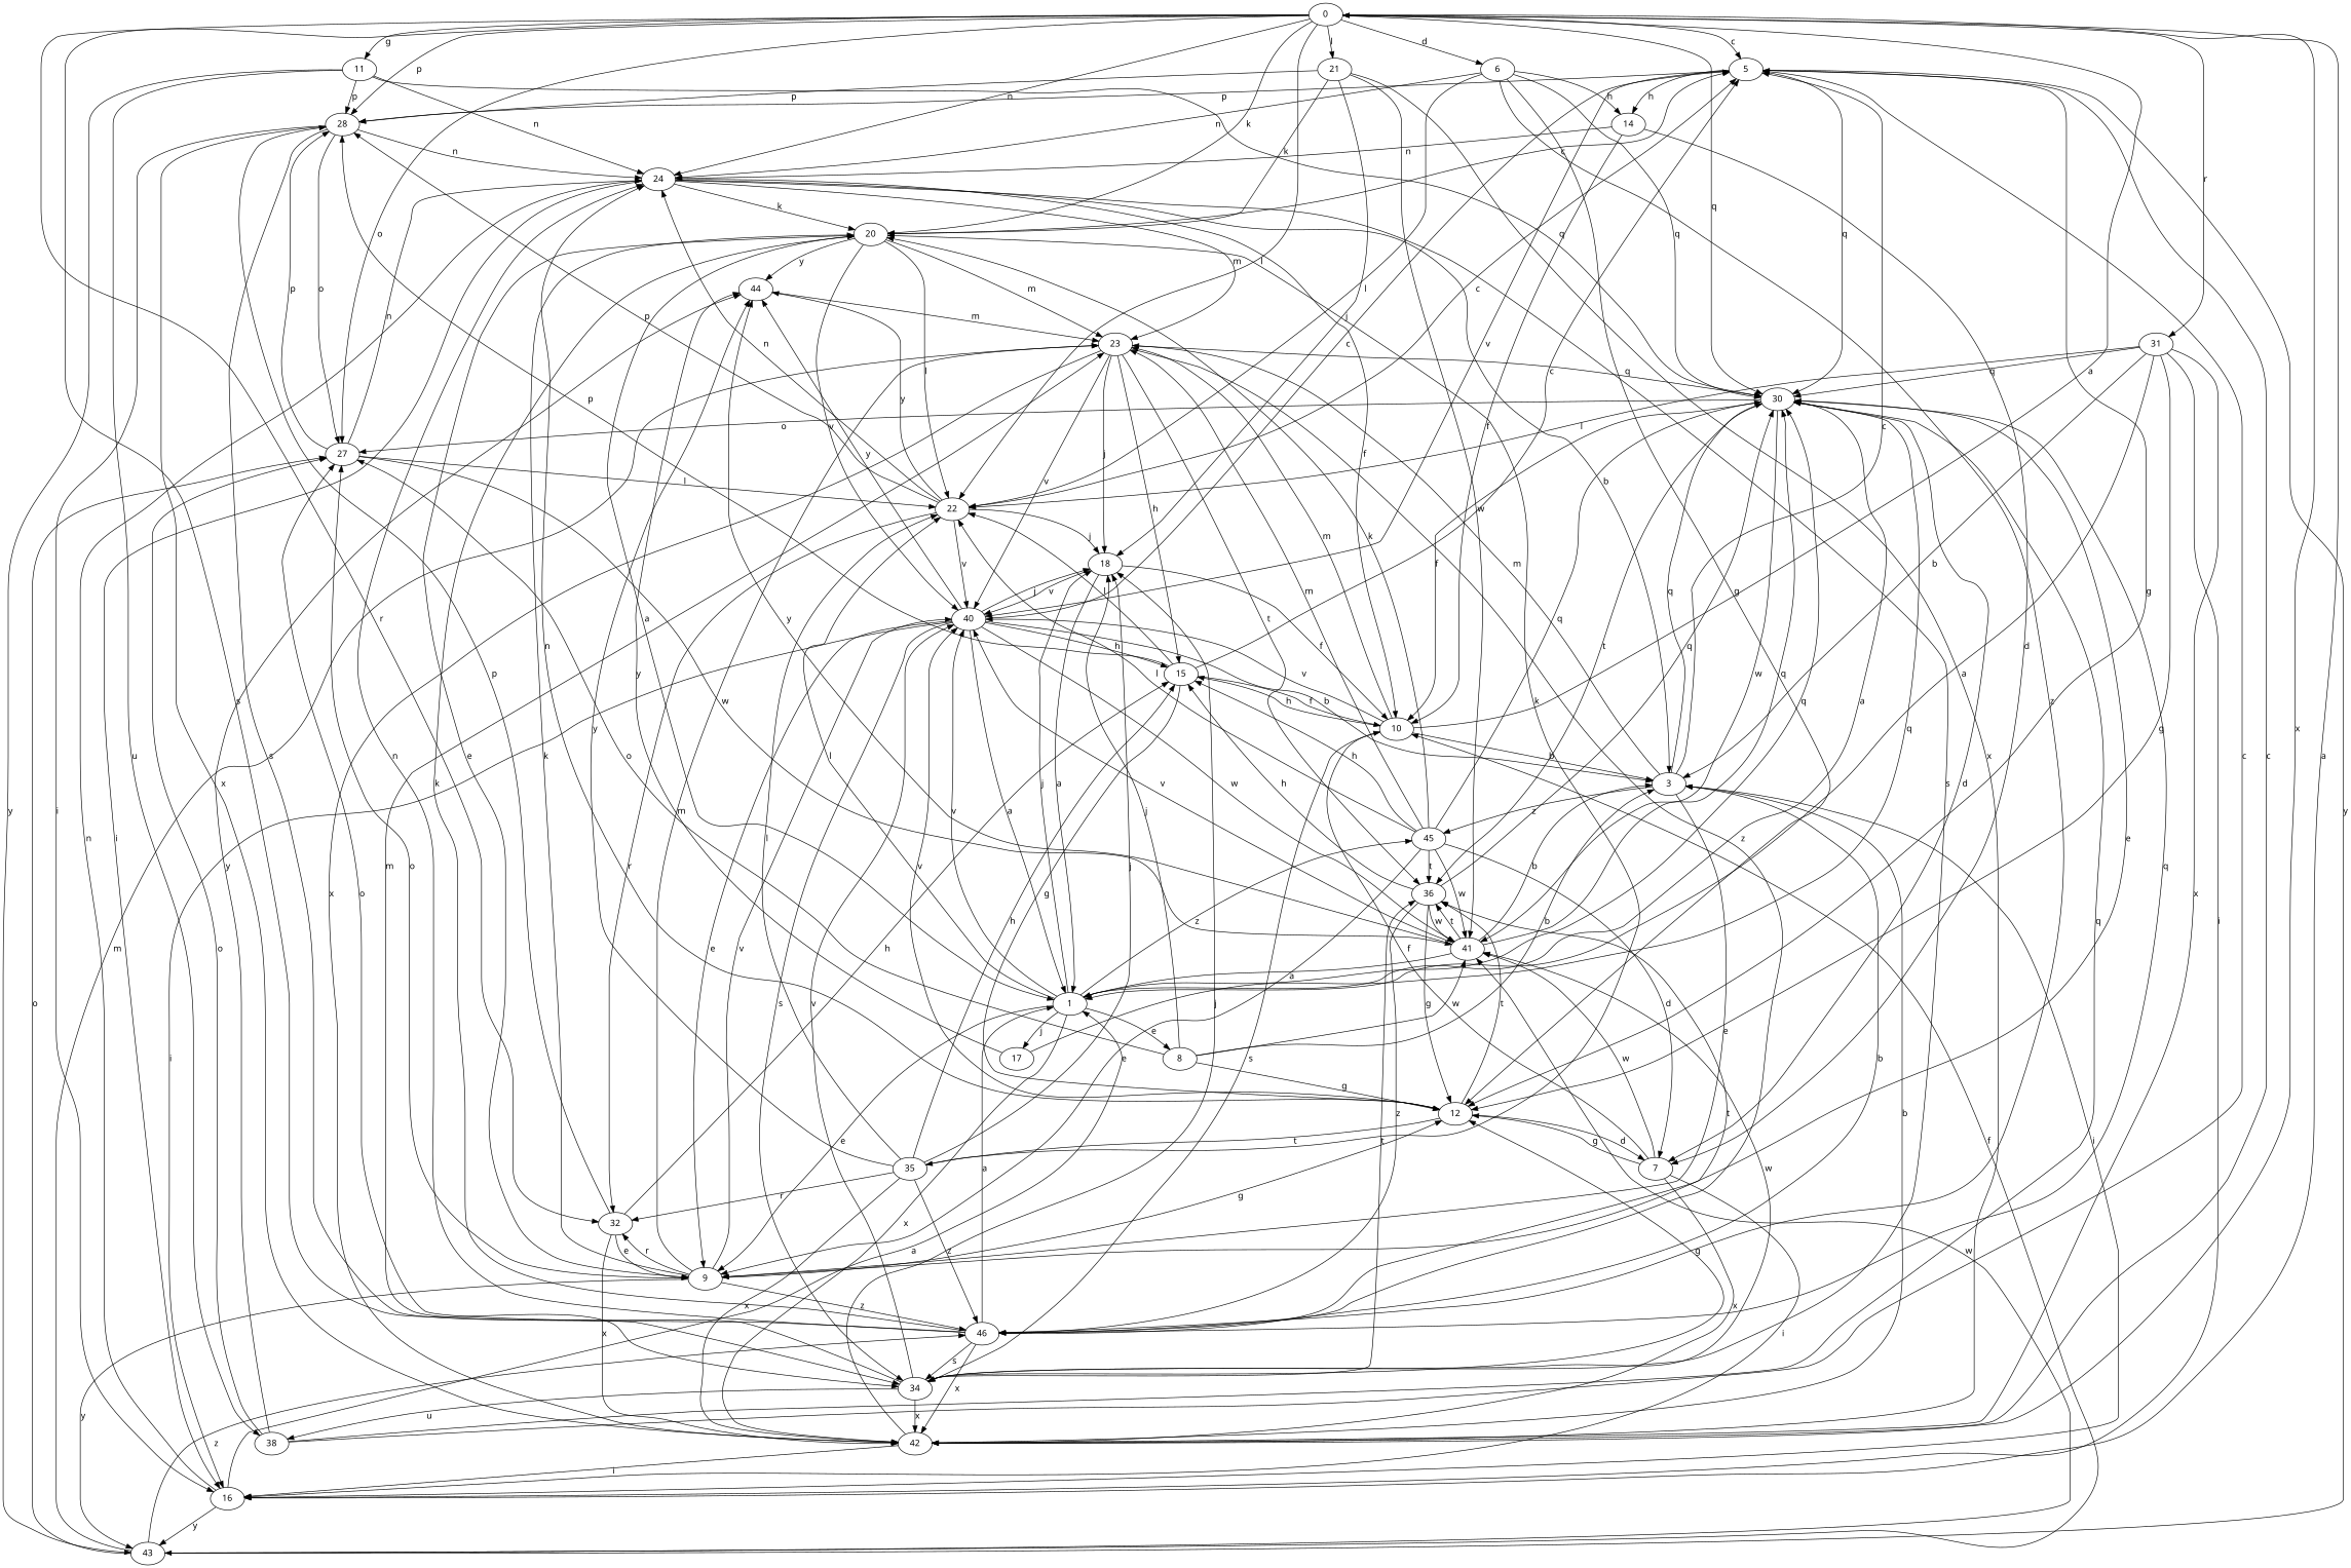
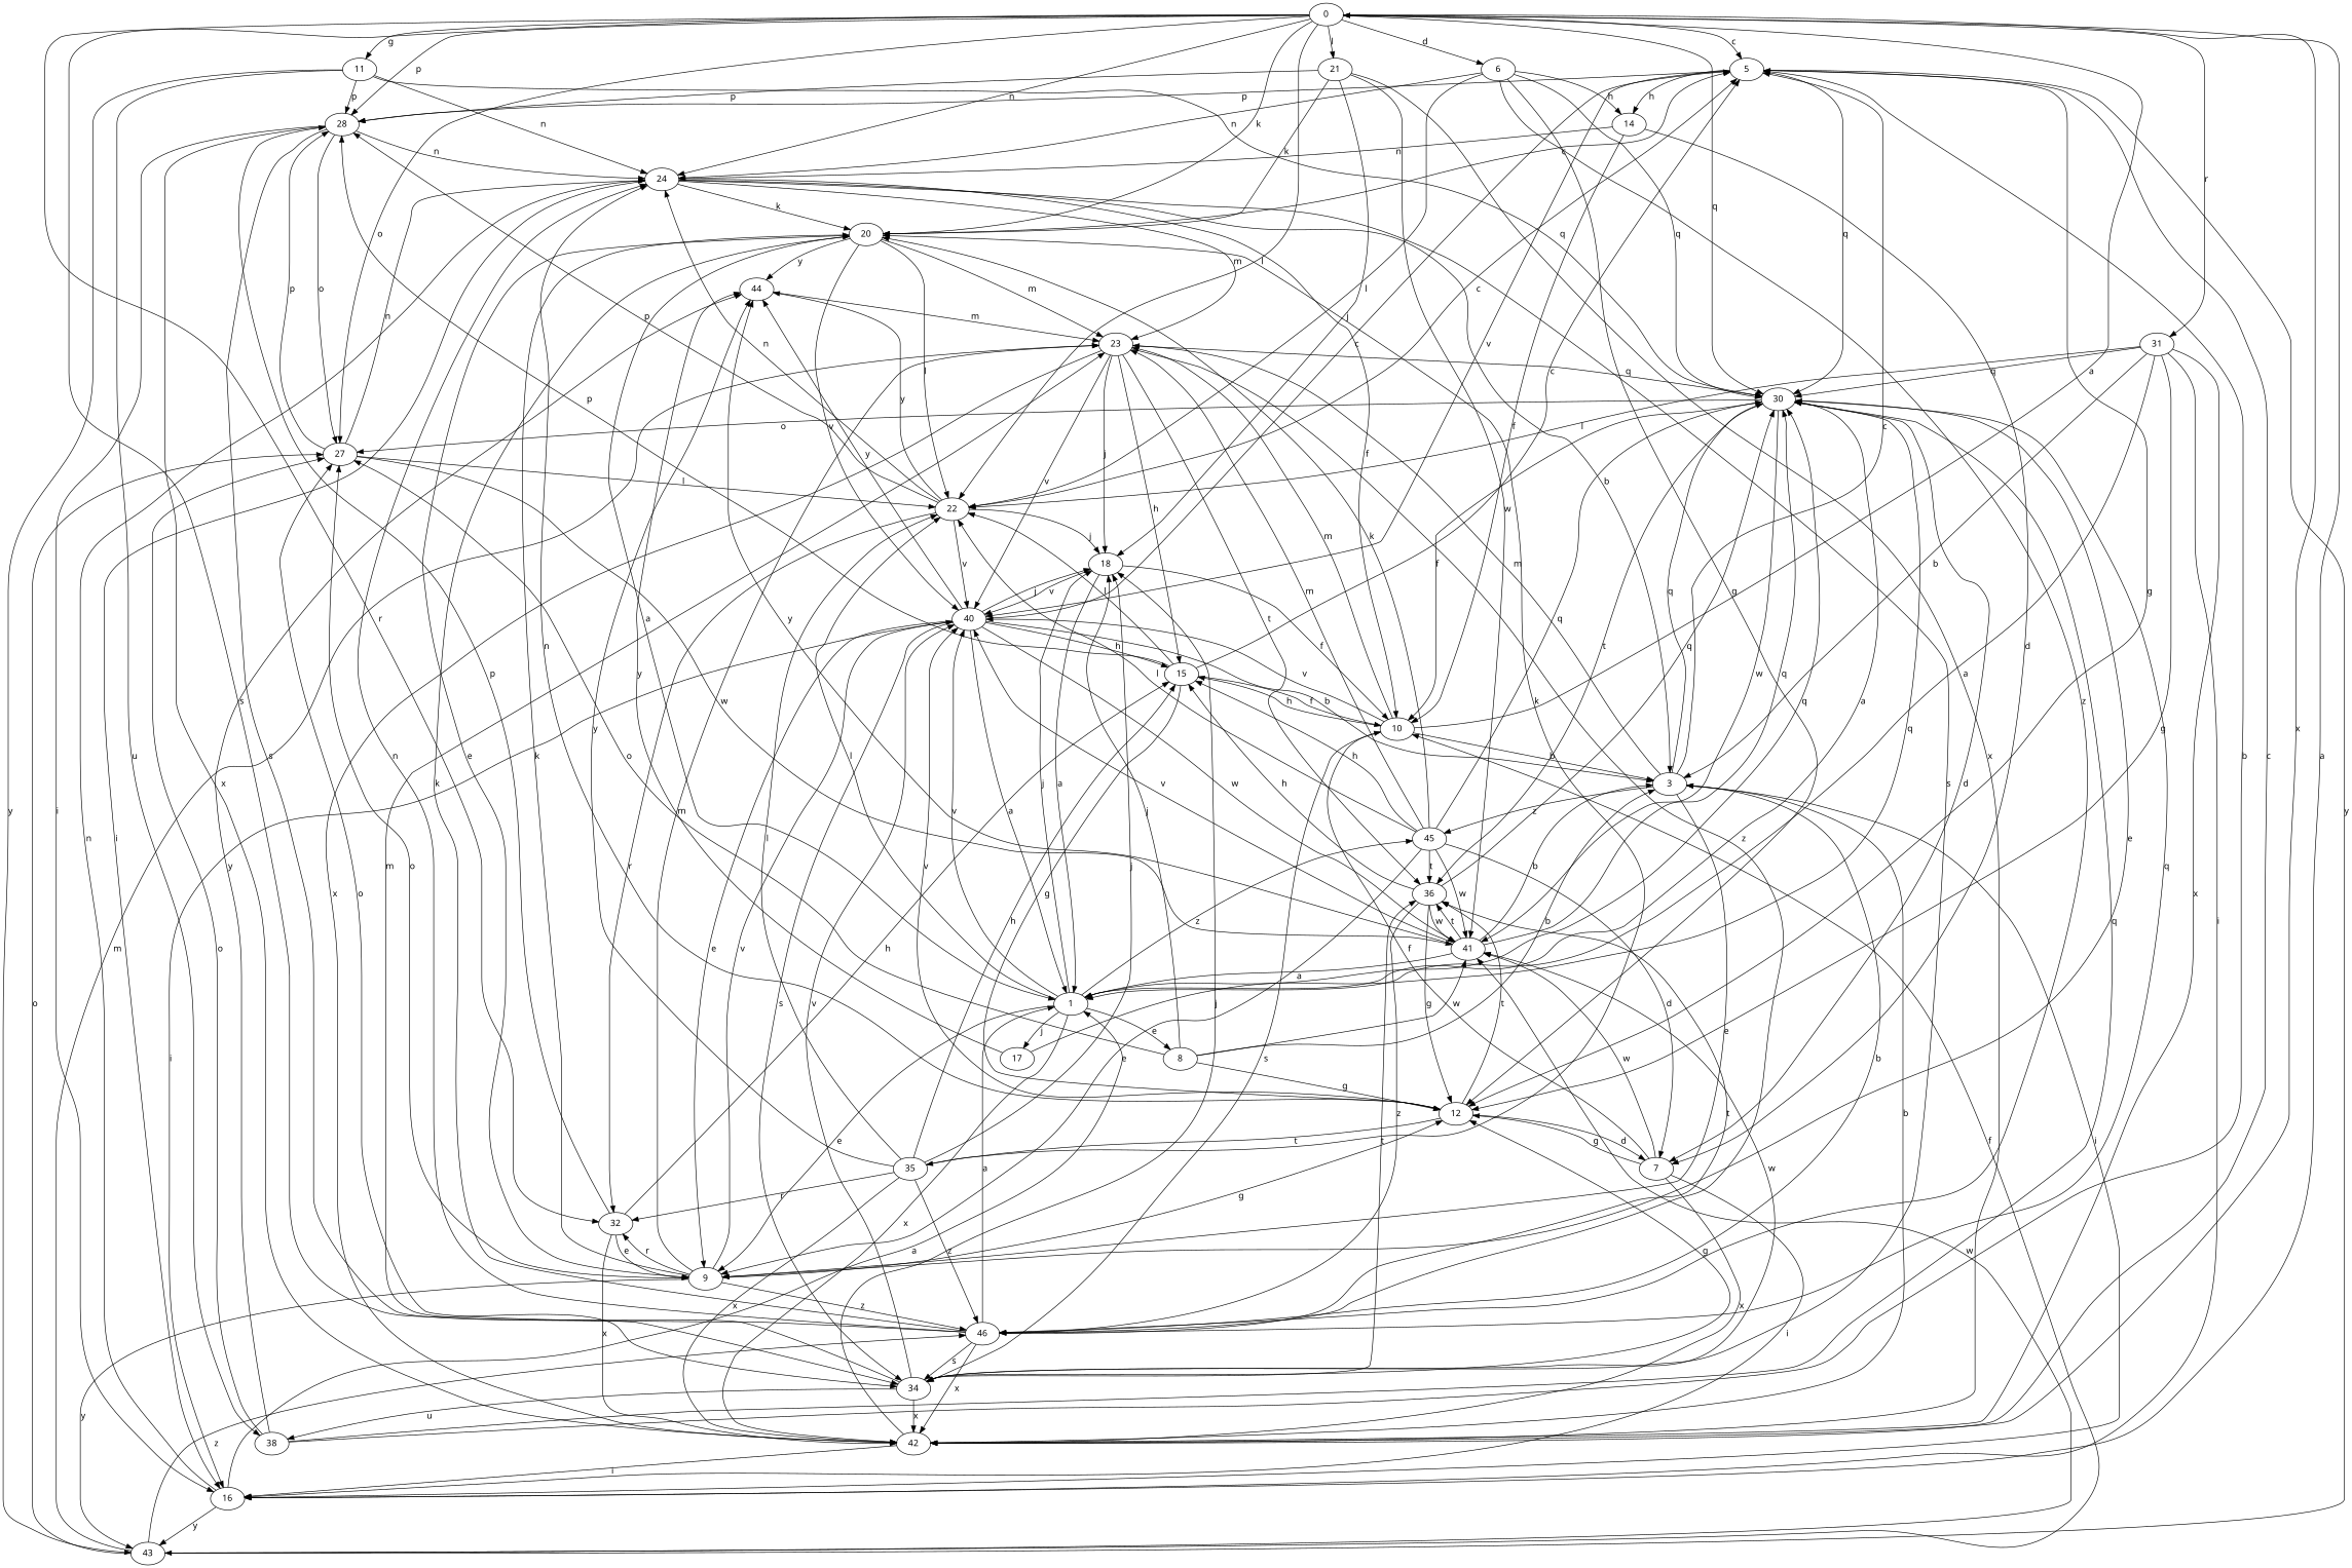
  strict digraph {
    fontname="Noto Sans"
    node [fontname="Noto Sans"]
    edge [fontname="Noto Sans"]
    0
    5
    6
    11
    20
    21
    22
    24
    27
    28
    30
    31
    32
    34
    42
    40
    12
    14
    43
    46
    38
    1
    9
    23
    44
    18
    41
    3
    16
    10
    7
    36
    15
    8
    17
    45
    35
    0 -> 5 [label=c]
    0 -> 6 [label=d]
    0 -> 11 [label=g]
    0 -> 20 [label=k]
    0 -> 21 [label=l]
    0 -> 22 [label=l]
    0 -> 24 [label=n]
    0 -> 27 [label=o]
    0 -> 28 [label=p]
    0 -> 30 [label=q]
    0 -> 31 [label=r]
    0 -> 32 [label=r]
    0 -> 34 [label=s]
    0 -> 42 [label=x]
    5 -> 28 [label=p]
    5 -> 30 [label=q]
    5 -> 40 [label=v]
    5 -> 12 [label=g]
    5 -> 14 [label=h]
    5 -> 43 [label=y]
    6 -> 22 [label=l]
    6 -> 24 [label=n]
    6 -> 30 [label=q]
    6 -> 12 [label=g]
    6 -> 14 [label=h]
    6 -> 46 [label=z]
    11 -> 24 [label=n]
    11 -> 28 [label=p]
    11 -> 30 [label=q]
    11 -> 43 [label=y]
    11 -> 38 [label=u]
    20 -> 5 [label=c]
    20 -> 22 [label=l]
    20 -> 40 [label=v]
    20 -> 1 [label=a]
    20 -> 9 [label=e]
    20 -> 23 [label=m]
    20 -> 44 [label=y]
    21 -> 20 [label=k]
    21 -> 28 [label=p]
    21 -> 42 [label=x]
    21 -> 18 [label=j]
    21 -> 41 [label=w]
    22 -> 5 [label=c]
    22 -> 24 [label=n]
    22 -> 28 [label=p]
    22 -> 32 [label=r]
    22 -> 40 [label=v]
    22 -> 44 [label=y]
    22 -> 18 [label=j]
    24 -> 20 [label=k]
    24 -> 34 [label=s]
    24 -> 23 [label=m]
    24 -> 3 [label=b]
    24 -> 16 [label=i]
    24 -> 10 [label=f]
    27 -> 22 [label=l]
    27 -> 24 [label=n]
    27 -> 28 [label=p]
    27 -> 41 [label=w]
    28 -> 24 [label=n]
    28 -> 27 [label=o]
    28 -> 34 [label=s]
    28 -> 42 [label=x]
    28 -> 16 [label=i]
    30 -> 27 [label=o]
    30 -> 1 [label=a]
    30 -> 9 [label=e]
    30 -> 41 [label=w]
    30 -> 10 [label=f]
    30 -> 7 [label=d]
    30 -> 36 [label=t]
    31 -> 22 [label=l]
    31 -> 30 [label=q]
    31 -> 42 [label=x]
    31 -> 12 [label=g]
    31 -> 1 [label=a]
    31 -> 3 [label=b]
    31 -> 16 [label=i]
    32 -> 28 [label=p]
    32 -> 42 [label=x]
    32 -> 9 [label=e]
    32 -> 15 [label=h]
    34 -> 42 [label=x]
    34 -> 40 [label=v]
    34 -> 12 [label=g]
    34 -> 38 [label=u]
    34 -> 23 [label=m]
    34 -> 41 [label=w]
    34 -> 36 [label=t]
    42 -> 5 [label=c]
    42 -> 18 [label=j]
    42 -> 3 [label=b]
    42 -> 16 [label=i]
    40 -> 5 [label=c]
    40 -> 34 [label=s]
    40 -> 1 [label=a]
    40 -> 9 [label=e]
    40 -> 44 [label=y]
    40 -> 18 [label=j]
    40 -> 41 [label=w]
    40 -> 3 [label=b]
    40 -> 16 [label=i]
    40 -> 15 [label=h]
    12 -> 24 [label=n]
    12 -> 40 [label=v]
    12 -> 7 [label=d]
    12 -> 36 [label=t]
    12 -> 35 [label=t]
    14 -> 24 [label=n]
    14 -> 10 [label=f]
    14 -> 7 [label=d]
    43 -> 27 [label=o]
    43 -> 46 [label=z]
    43 -> 23 [label=m]
    43 -> 41 [label=w]
    43 -> 10 [label=f]
    46 -> 20 [label=k]
    46 -> 24 [label=n]
    46 -> 27 [label=o]
    46 -> 30 [label=q]
    46 -> 34 [label=s]
    46 -> 42 [label=x]
    46 -> 1 [label=a]
    46 -> 3 [label=b]
    46 -> 36 [label=t]
-   38 -> 5 [label=c]
+   38 -> 5 [label=b]
    38 -> 27 [label=o]
    38 -> 30 [label=q]
    38 -> 44 [label=y]
    1 -> 22 [label=l]
    1 -> 30 [label=q]
    1 -> 42 [label=x]
    1 -> 40 [label=v]
    1 -> 9 [label=e]
    1 -> 18 [label=j]
    1 -> 8 [label=e]
    1 -> 17 [label=j]
    1 -> 45 [label=z]
    9 -> 20 [label=k]
    9 -> 27 [label=o]
    9 -> 32 [label=r]
    9 -> 40 [label=v]
    9 -> 12 [label=g]
    9 -> 43 [label=y]
    9 -> 46 [label=z]
    9 -> 23 [label=m]
    23 -> 30 [label=q]
    23 -> 42 [label=x]
    23 -> 40 [label=v]
    23 -> 46 [label=z]
    23 -> 18 [label=j]
    23 -> 36 [label=t]
    23 -> 15 [label=h]
    44 -> 23 [label=m]
    18 -> 40 [label=v]
    18 -> 1 [label=a]
    18 -> 10 [label=f]
    41 -> 30 [label=q]
    41 -> 40 [label=v]
    41 -> 1 [label=a]
    41 -> 44 [label=y]
    41 -> 3 [label=b]
    41 -> 36 [label=t]
    3 -> 5 [label=c]
    3 -> 30 [label=q]
    3 -> 9 [label=e]
    3 -> 23 [label=m]
    3 -> 16 [label=i]
    3 -> 45 [label=z]
    16 -> 0 [label=a]
    16 -> 24 [label=n]
    16 -> 43 [label=y]
    16 -> 1 [label=a]
    10 -> 0 [label=a]
    10 -> 34 [label=s]
    10 -> 40 [label=v]
    10 -> 23 [label=m]
    10 -> 3 [label=b]
    10 -> 15 [label=h]
    7 -> 42 [label=x]
    7 -> 12 [label=g]
    7 -> 41 [label=w]
    7 -> 16 [label=i]
    7 -> 10 [label=f]
    36 -> 30 [label=q]
    36 -> 12 [label=g]
    36 -> 46 [label=z]
    36 -> 41 [label=w]
    36 -> 15 [label=h]
    15 -> 5 [label=c]
    15 -> 22 [label=l]
    15 -> 28 [label=p]
    15 -> 12 [label=g]
    15 -> 10 [label=f]
    8 -> 27 [label=o]
    8 -> 12 [label=g]
    8 -> 18 [label=j]
    8 -> 41 [label=w]
    8 -> 3 [label=b]
    17 -> 30 [label=q]
    17 -> 44 [label=y]
    45 -> 20 [label=k]
    45 -> 22 [label=l]
    45 -> 30 [label=q]
    45 -> 9 [label=e]
    45 -> 23 [label=m]
    45 -> 41 [label=w]
    45 -> 7 [label=d]
    45 -> 36 [label=t]
    45 -> 15 [label=h]
    35 -> 20 [label=k]
    35 -> 22 [label=l]
    35 -> 32 [label=r]
    35 -> 42 [label=x]
    35 -> 46 [label=z]
    35 -> 44 [label=y]
    35 -> 18 [label=j]
    35 -> 15 [label=h]
  }
